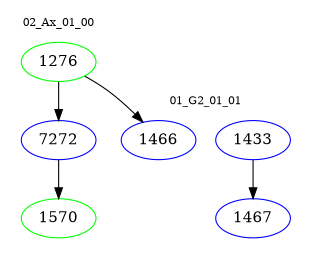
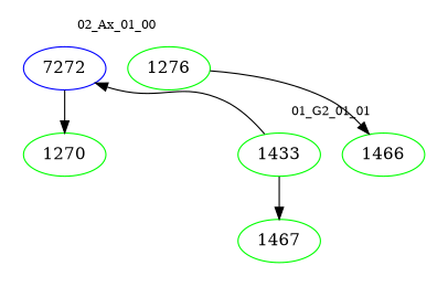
  digraph {
    fontname="DejaVu Serif"
    node [color=green fontname="DejaVu Serif"]
    edge [color=black fontname="DejaVu Serif"]
    n1 [label=1276]
    n2 [color=blue label=7272]
-   n3 [label=1570]
-   n4 [color=blue label=1433]
-   n5 [color=blue label=1467]
-   n6 [color=blue label=1466]
+   n3 [label=1270]
+   n4 [label=1433]
+   n5 [label=1467]
+   n6 [label=1466]
    subgraph cluster_1 {
      color=white
      fontsize=10
      label="02_Ax_01_00"
      n1
      n2
      n3
    }
    subgraph cluster_2 {
      color=white
      fontsize=10
      label="01_G2_01_01"
      n4
      n5
      n6
    }
-   n1 -> n2
+   n4 -> n2
    n1 -> n6
    n2 -> n3
    n4 -> n5
  }
